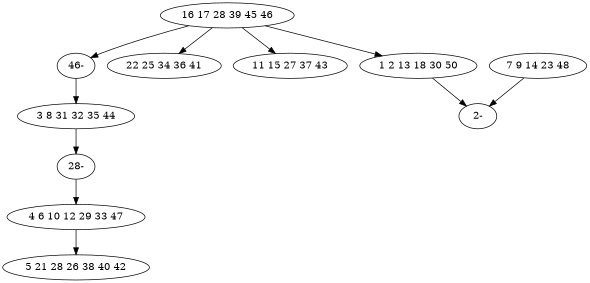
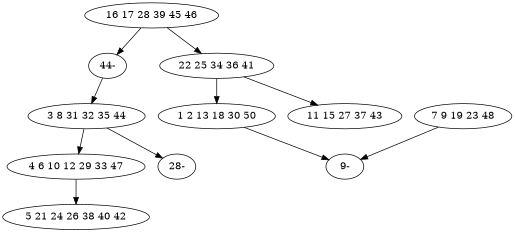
  digraph {
    n1 [label="16 17 28 39 45 46"]
    n2 [label="1 2 13 18 30 50"]
-   n3 [label="46-"]
+   n3 [label="44-"]
    n4 [label="22 25 34 36 41"]
    n5 [label="11 15 27 37 43"]
-   n6 [label="2-"]
+   n6 [label="9-"]
    n7 [label="3 8 31 32 35 44"]
-   n8 [label="7 9 14 23 48"]
+   n8 [label="7 9 19 23 48"]
    n9 [label="4 6 10 12 29 33 47"]
    n10 [label="28-"]
-   n11 [label="5 21 28 26 38 40 42"]
-   n1 -> n2
+   n11 [label="5 21 24 26 38 40 42"]
+   n4 -> n2
    n1 -> n3
    n1 -> n4
-   n1 -> n5
+   n4 -> n5
    n2 -> n6
    n3 -> n7
-   n10 -> n9
+   n7 -> n9
    n7 -> n10
    n8 -> n6
    n9 -> n11
  }
